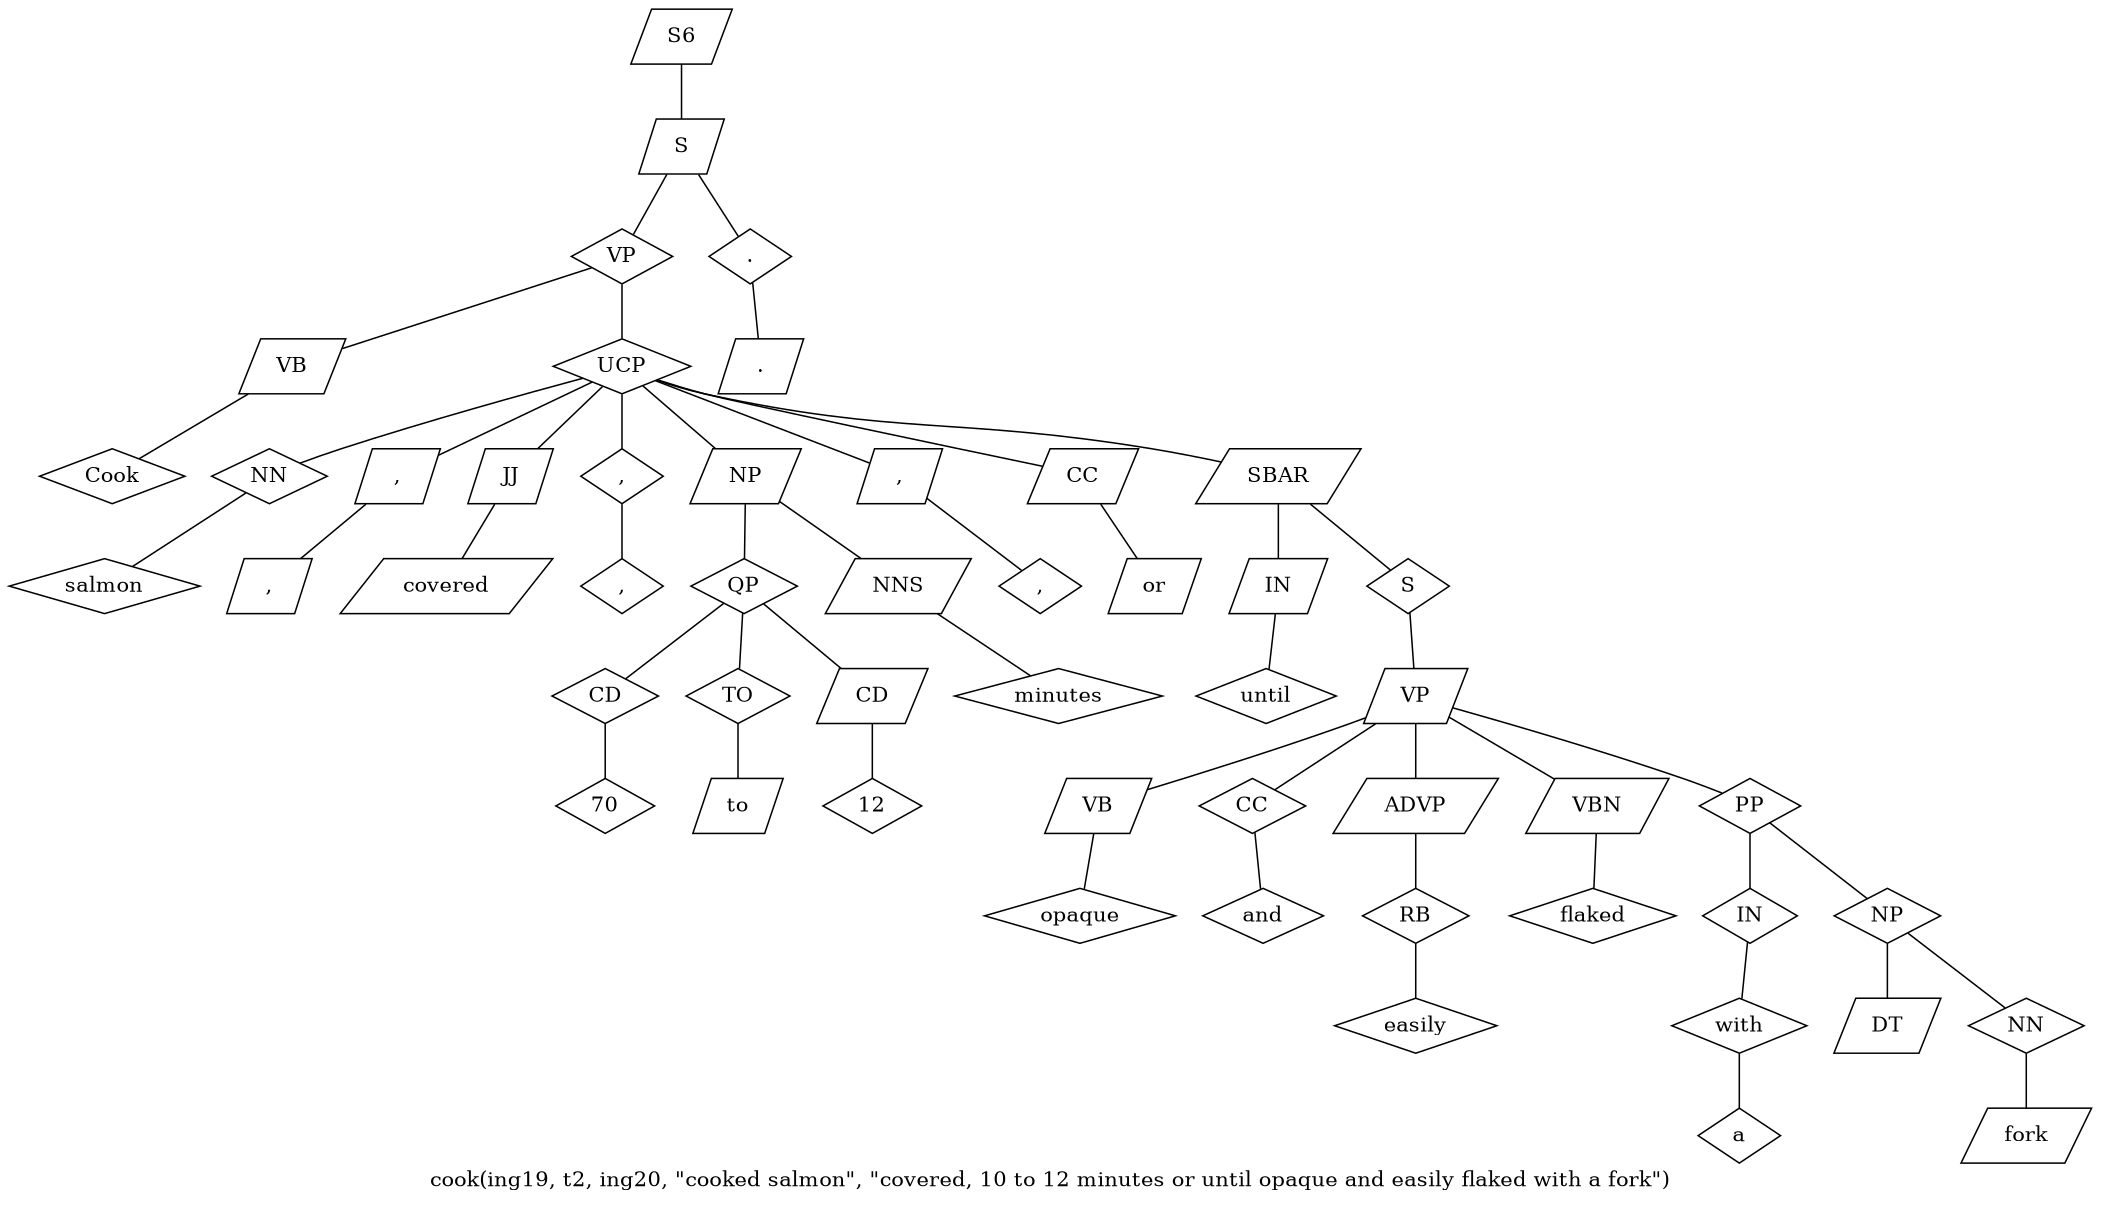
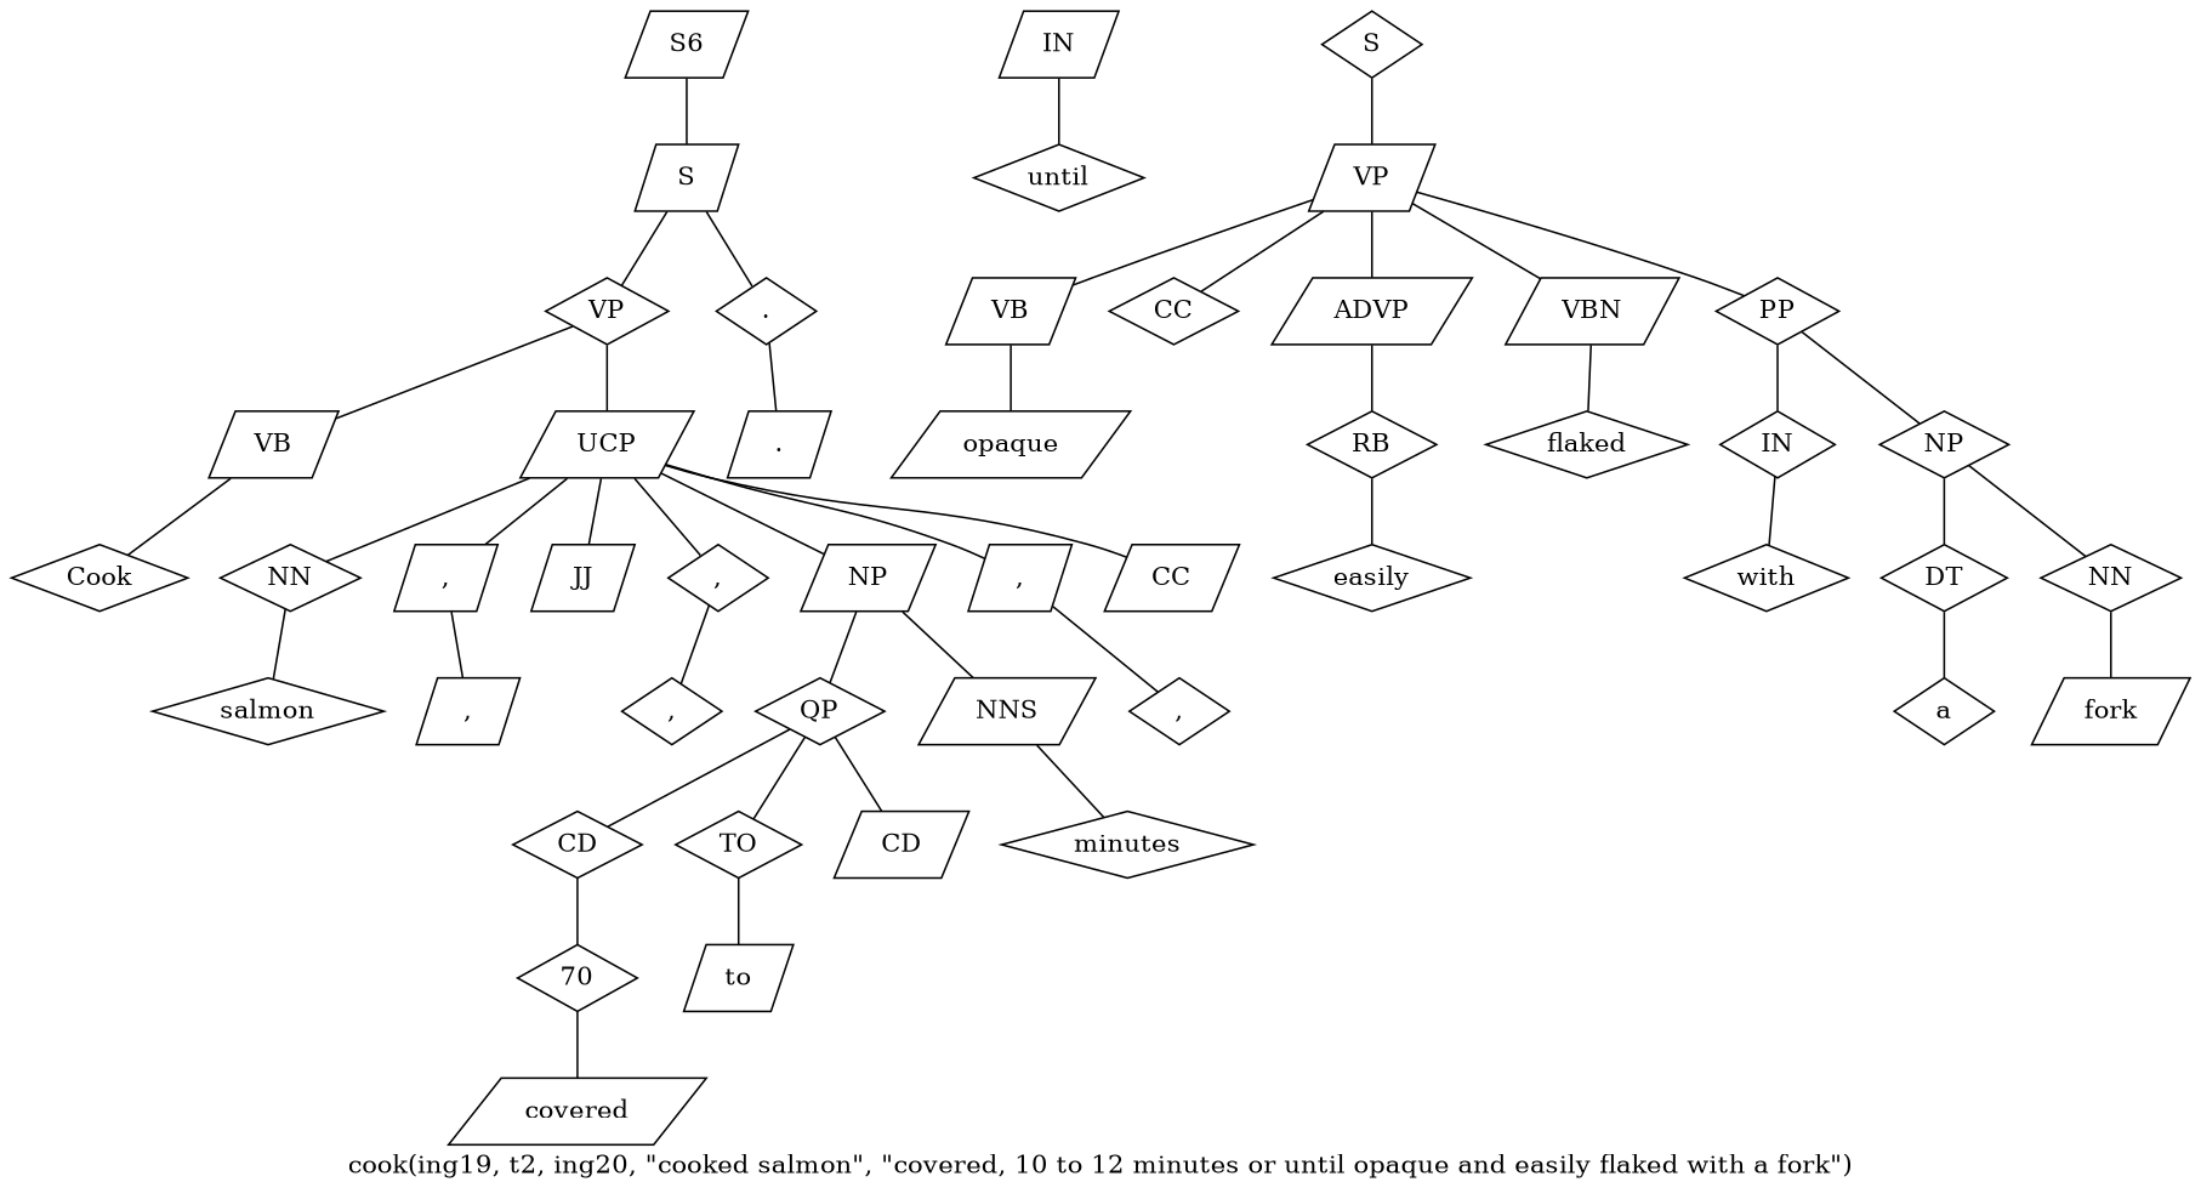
  graph {
    label="cook(ing19, t2, ing20, \"cooked salmon\", \"covered, 10 to 12 minutes or until opaque and easily flaked with a fork\")"
    node [shape=diamond]
    n1 [label=S6 shape=parallelogram]
    n2 [label=S shape=parallelogram]
    n3 [label=VP]
    n4 [label="."]
    n5 [label=VB shape=parallelogram]
-   n6 [label=UCP]
+   n6 [label=UCP shape=parallelogram]
    n7 [label="." shape=parallelogram]
    n8 [label=Cook]
    n9 [label=NN]
    n10 [label="," shape=parallelogram]
    n11 [label=JJ shape=parallelogram]
    n12 [label=","]
    n13 [label=NP shape=parallelogram]
    n14 [label="," shape=parallelogram]
    n15 [label=CC shape=parallelogram]
-   n16 [label=SBAR shape=parallelogram]
    n17 [label=salmon]
    n18 [label="," shape=parallelogram]
    n19 [label=covered shape=parallelogram]
    n20 [label=","]
    n21 [label=QP]
    n22 [label=NNS shape=parallelogram]
    n23 [label=","]
-   n24 [label=or shape=parallelogram]
    n25 [label=IN shape=parallelogram]
    n26 [label=S]
    n27 [label=CD]
    n28 [label=TO]
    n29 [label=CD shape=parallelogram]
    n30 [label=minutes]
    n31 [label=70]
    n32 [label=to shape=parallelogram]
-   n33 [label=12]
    n34 [label=until]
    n35 [label=VP shape=parallelogram]
    n36 [label=VB shape=parallelogram]
    n37 [label=CC]
    n38 [label=ADVP shape=parallelogram]
    n39 [label=VBN shape=parallelogram]
    n40 [label=PP]
-   n41 [label=opaque]
-   n42 [label=and]
+   n41 [label=opaque shape=parallelogram]
    n43 [label=RB]
    n44 [label=flaked]
    n45 [label=IN]
    n46 [label=NP]
    n47 [label=easily]
    n48 [label=with]
-   n49 [label=DT shape=parallelogram]
+   n49 [label=DT]
    n50 [label=NN]
    n51 [label=a]
    n52 [label=fork shape=parallelogram]
    n1 -- n2
    n2 -- n3
    n2 -- n4
    n3 -- n5
    n3 -- n6
    n4 -- n7
    n5 -- n8
    n6 -- n9
    n6 -- n10
    n6 -- n11
    n6 -- n12
    n6 -- n13
    n6 -- n14
    n6 -- n15
-   n6 -- n16
    n9 -- n17
    n10 -- n18
-   n11 -- n19
+   n31 -- n19
    n12 -- n20
    n13 -- n21
    n13 -- n22
    n14 -- n23
-   n15 -- n24
-   n16 -- n25
-   n16 -- n26
    n21 -- n27
    n21 -- n28
    n21 -- n29
    n22 -- n30
    n25 -- n34
    n26 -- n35
    n27 -- n31
    n28 -- n32
-   n29 -- n33
    n35 -- n36
    n35 -- n37
    n35 -- n38
    n35 -- n39
    n35 -- n40
    n36 -- n41
-   n37 -- n42
    n38 -- n43
    n39 -- n44
    n40 -- n45
    n40 -- n46
    n43 -- n47
    n45 -- n48
    n46 -- n49
    n46 -- n50
-   n48 -- n51
+   n49 -- n51
    n50 -- n52
  }
